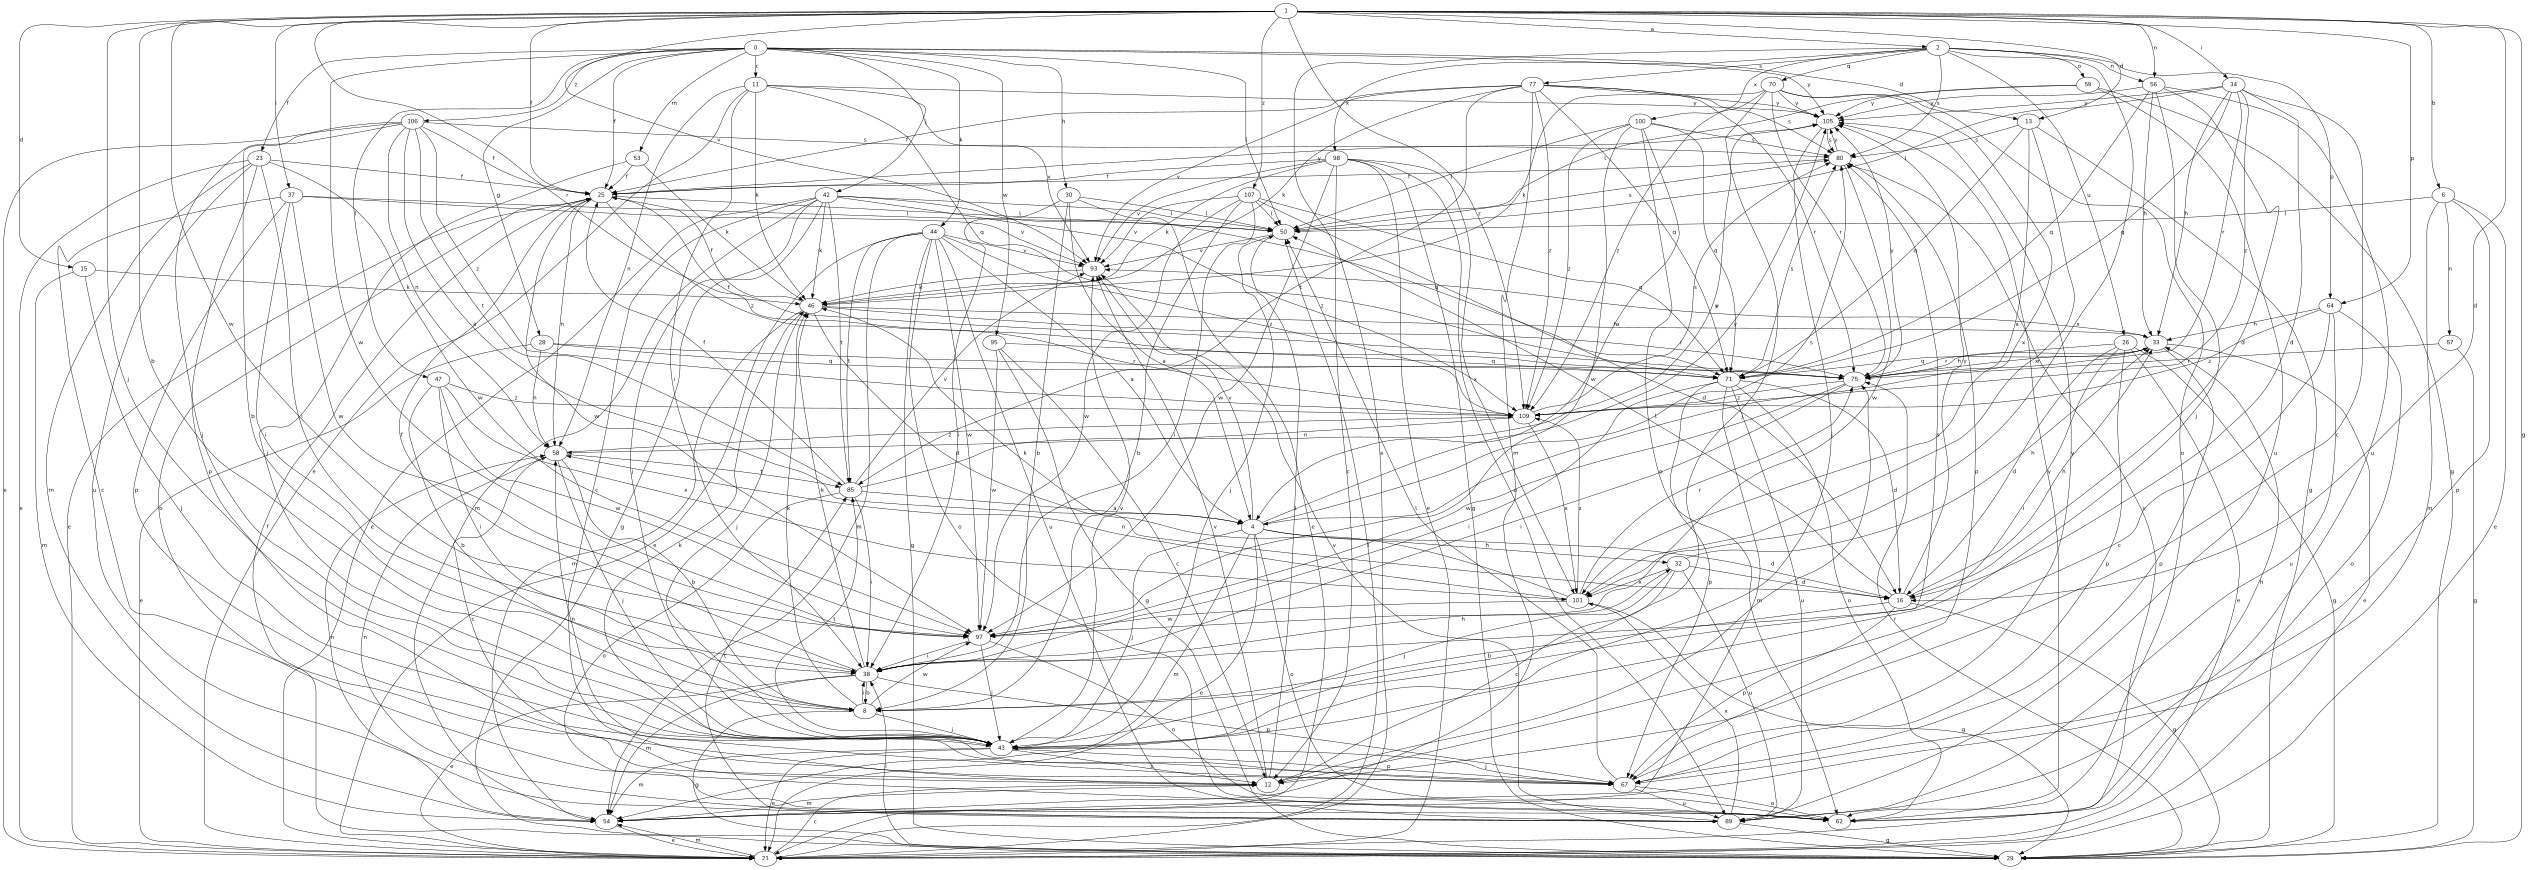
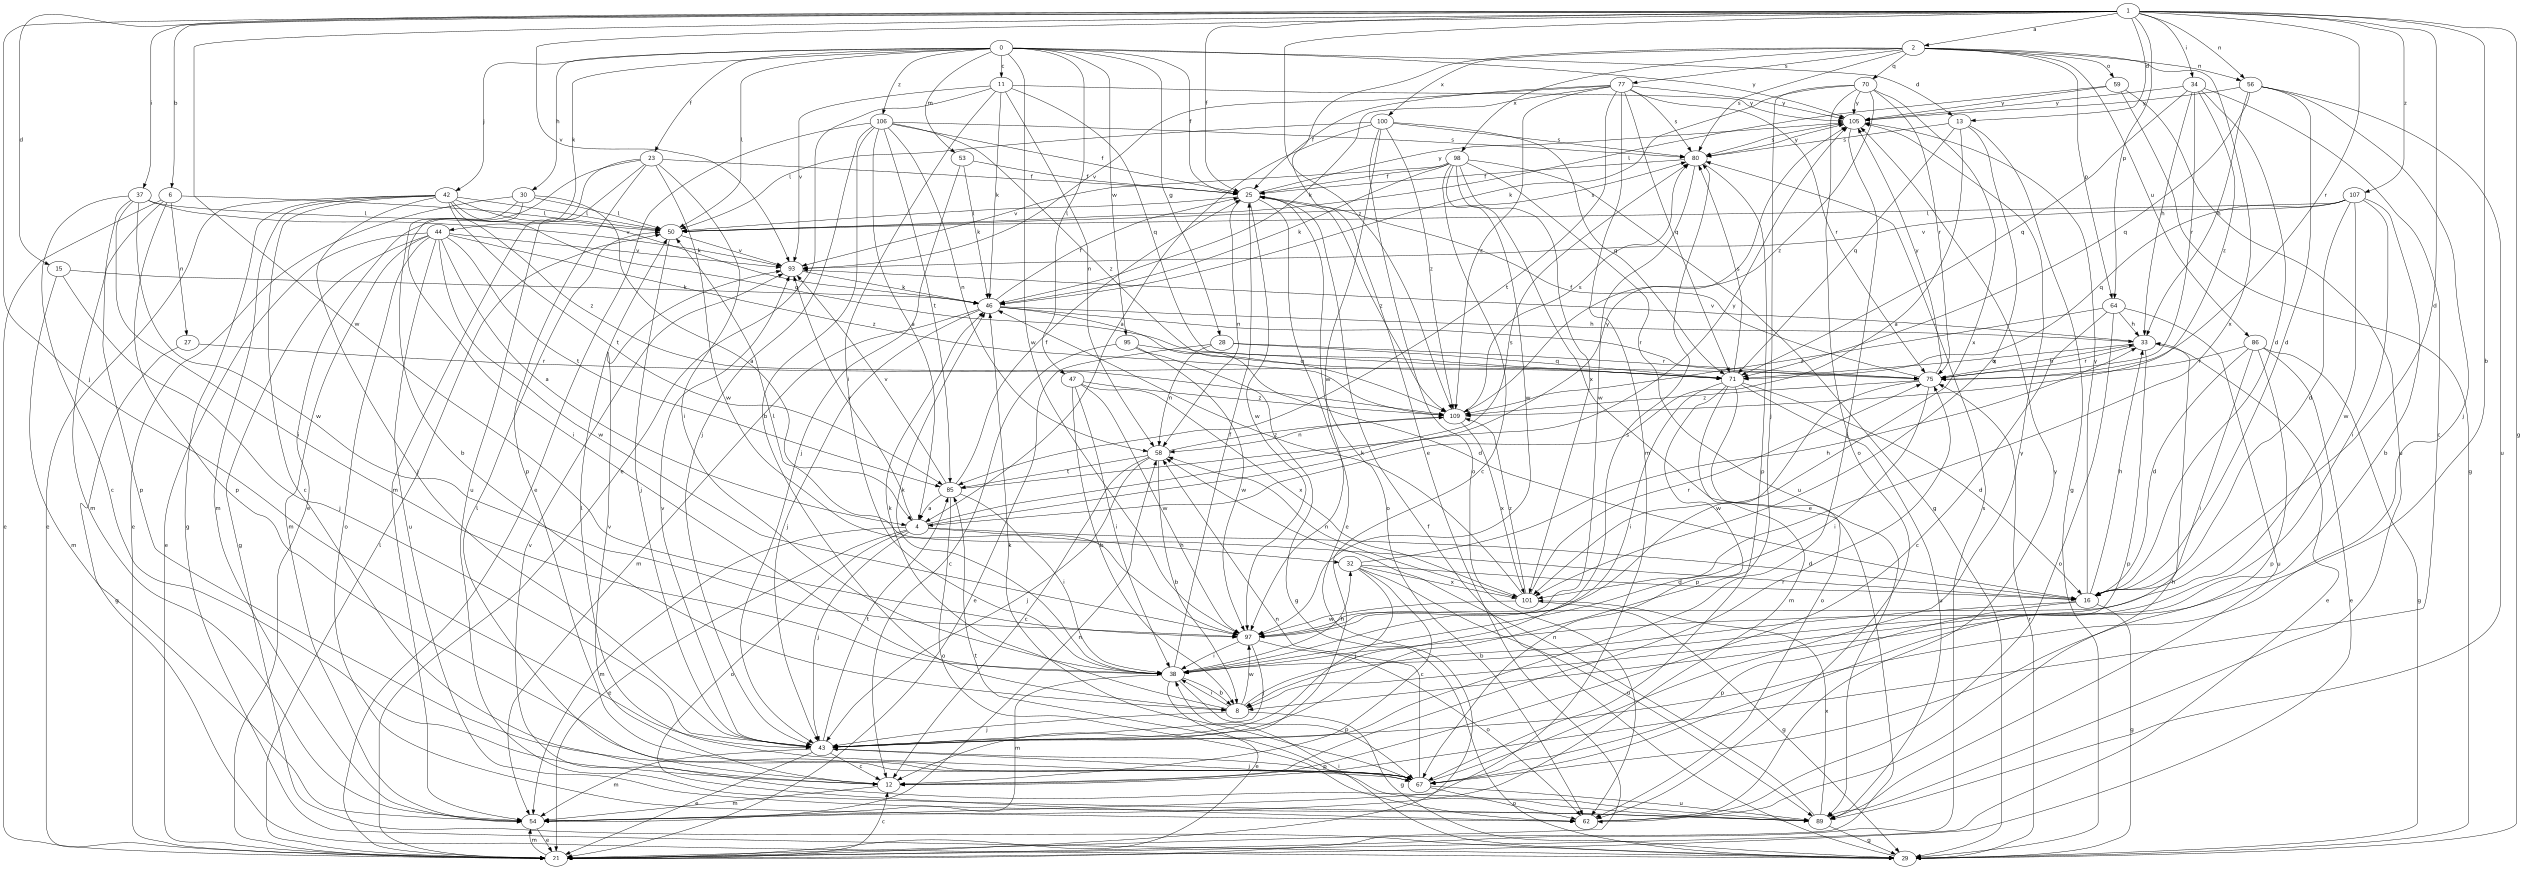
  strict digraph {
    fontname=Nunito
    node [fontname=Nunito]
    edge [fontname=Nunito]
    0
    11
    13
    23
    25
    28
    30
    42
    44
    47
    50
    53
    95
    97
    105
    106
    46
    93
    21
    38
    58
    71
    29
    80
    101
    4
    54
    67
    89
    109
    62
    75
    8
    43
    12
    85
    16
    33
    1
    2
    6
    15
    34
    37
    56
    64
    107
    59
    70
    77
-   86 [label=26]
+   86
    98
    100
-   57
+   57 [label=27]
    32
    0 -> 11 [label=c]
    0 -> 13 [label=d]
    0 -> 23 [label=f]
    0 -> 25 [label=f]
    0 -> 28 [label=g]
    0 -> 30 [label=h]
    0 -> 42 [label=j]
    0 -> 44 [label=k]
    0 -> 47 [label=l]
    0 -> 50 [label=l]
    0 -> 53 [label=m]
    0 -> 95 [label=w]
    0 -> 97 [label=w]
    0 -> 105 [label=y]
    0 -> 106 [label=z]
    11 -> 105 [label=y]
    11 -> 46 [label=k]
    11 -> 93 [label=v]
    11 -> 21 [label=e]
    11 -> 38 [label=i]
    11 -> 58 [label=n]
    11 -> 71 [label=q]
    13 -> 71 [label=q]
    13 -> 29 [label=g]
    13 -> 80 [label=s]
    13 -> 101 [label=x]
    13 -> 4 [label=a]
    23 -> 25 [label=f]
    23 -> 97 [label=w]
    23 -> 21 [label=e]
    23 -> 38 [label=i]
    23 -> 54 [label=m]
    23 -> 67 [label=p]
    23 -> 89 [label=u]
    25 -> 50 [label=l]
    25 -> 97 [label=w]
    25 -> 105 [label=y]
    25 -> 21 [label=e]
    25 -> 58 [label=n]
    25 -> 109 [label=z]
    25 -> 62 [label=o]
    28 -> 21 [label=e]
    28 -> 58 [label=n]
    28 -> 71 [label=q]
    28 -> 75 [label=r]
    30 -> 50 [label=l]
    30 -> 21 [label=e]
    30 -> 38 [label=i]
    30 -> 4 [label=a]
    30 -> 8 [label=b]
    42 -> 50 [label=l]
    42 -> 46 [label=k]
    42 -> 21 [label=e]
    42 -> 71 [label=q]
    42 -> 29 [label=g]
    42 -> 54 [label=m]
    42 -> 109 [label=z]
    42 -> 43 [label=j]
    42 -> 12 [label=c]
    42 -> 85 [label=t]
    44 -> 97 [label=w]
    44 -> 93 [label=v]
    44 -> 21 [label=e]
    44 -> 29 [label=g]
    44 -> 4 [label=a]
    44 -> 54 [label=m]
    44 -> 89 [label=u]
    44 -> 109 [label=z]
    44 -> 62 [label=o]
    44 -> 85 [label=t]
    47 -> 97 [label=w]
    47 -> 38 [label=i]
    47 -> 101 [label=x]
    47 -> 109 [label=z]
    47 -> 8 [label=b]
    50 -> 93 [label=v]
    50 -> 80 [label=s]
    50 -> 43 [label=j]
    53 -> 25 [label=f]
    53 -> 46 [label=k]
    53 -> 43 [label=j]
    95 -> 97 [label=w]
    95 -> 71 [label=q]
    95 -> 29 [label=g]
    95 -> 12 [label=c]
    97 -> 38 [label=i]
    97 -> 62 [label=o]
    97 -> 43 [label=j]
    105 -> 80 [label=s]
    105 -> 43 [label=j]
    106 -> 25 [label=f]
    106 -> 21 [label=e]
    106 -> 58 [label=n]
    106 -> 80 [label=s]
    106 -> 4 [label=a]
    106 -> 109 [label=z]
    106 -> 8 [label=b]
    106 -> 43 [label=j]
    106 -> 85 [label=t]
    46 -> 25 [label=f]
    46 -> 54 [label=m]
    46 -> 75 [label=r]
    46 -> 43 [label=j]
    46 -> 16 [label=d]
    46 -> 33 [label=h]
    93 -> 46 [label=k]
    21 -> 50 [label=l]
    21 -> 80 [label=s]
    21 -> 54 [label=m]
    21 -> 12 [label=c]
    38 -> 25 [label=f]
    38 -> 46 [label=k]
    38 -> 21 [label=e]
    38 -> 54 [label=m]
    38 -> 67 [label=p]
    38 -> 8 [label=b]
    38 -> 32 [label=h]
    58 -> 109 [label=z]
    58 -> 8 [label=b]
    58 -> 43 [label=j]
    58 -> 12 [label=c]
    58 -> 85 [label=t]
    71 -> 38 [label=i]
    71 -> 80 [label=s]
    71 -> 54 [label=m]
    71 -> 67 [label=p]
    71 -> 89 [label=u]
    71 -> 62 [label=o]
    71 -> 16 [label=d]
    29 -> 25 [label=f]
    29 -> 38 [label=i]
    29 -> 75 [label=r]
    80 -> 25 [label=f]
    80 -> 97 [label=w]
    80 -> 105 [label=y]
    80 -> 67 [label=p]
    101 -> 97 [label=w]
    101 -> 46 [label=k]
    101 -> 58 [label=n]
    101 -> 29 [label=g]
    101 -> 109 [label=z]
    101 -> 75 [label=r]
    4 -> 105 [label=y]
    4 -> 93 [label=v]
    4 -> 21 [label=e]
    4 -> 80 [label=s]
    4 -> 54 [label=m]
    4 -> 62 [label=o]
    4 -> 43 [label=j]
    4 -> 16 [label=d]
    4 -> 32 [label=h]
    54 -> 21 [label=e]
    54 -> 58 [label=n]
    67 -> 50 [label=l]
    67 -> 105 [label=y]
    67 -> 46 [label=k]
    67 -> 58 [label=n]
    67 -> 89 [label=u]
    67 -> 62 [label=o]
    67 -> 43 [label=j]
    89 -> 93 [label=v]
    89 -> 58 [label=n]
    89 -> 29 [label=g]
    89 -> 101 [label=x]
    89 -> 85 [label=t]
    109 -> 58 [label=n]
    109 -> 80 [label=s]
    109 -> 101 [label=x]
    62 -> 105 [label=y]
    62 -> 33 [label=h]
    75 -> 25 [label=f]
    75 -> 97 [label=w]
    75 -> 105 [label=y]
    75 -> 38 [label=i]
    75 -> 109 [label=z]
    75 -> 33 [label=h]
    8 -> 97 [label=w]
    8 -> 46 [label=k]
    8 -> 38 [label=i]
    8 -> 29 [label=g]
    8 -> 80 [label=s]
    8 -> 43 [label=j]
    43 -> 93 [label=v]
    43 -> 21 [label=e]
    43 -> 54 [label=m]
    43 -> 67 [label=p]
    43 -> 12 [label=c]
    43 -> 85 [label=t]
    12 -> 50 [label=l]
    12 -> 93 [label=v]
    12 -> 54 [label=m]
    12 -> 75 [label=r]
    85 -> 25 [label=f]
    85 -> 105 [label=y]
    85 -> 93 [label=v]
    85 -> 38 [label=i]
    85 -> 4 [label=a]
    85 -> 62 [label=o]
    16 -> 50 [label=l]
    16 -> 105 [label=y]
    16 -> 29 [label=g]
    16 -> 67 [label=p]
    16 -> 8 [label=b]
    16 -> 33 [label=h]
    33 -> 93 [label=v]
    33 -> 21 [label=e]
    33 -> 71 [label=q]
    33 -> 67 [label=p]
    33 -> 75 [label=r]
    1 -> 13 [label=d]
    1 -> 25 [label=f]
    1 -> 97 [label=w]
    1 -> 93 [label=v]
    1 -> 29 [label=g]
    1 -> 109 [label=z]
    1 -> 75 [label=r]
    1 -> 8 [label=b]
    1 -> 43 [label=j]
    1 -> 16 [label=d]
    1 -> 2 [label=a]
    1 -> 6 [label=b]
    1 -> 15 [label=d]
    1 -> 34 [label=i]
    1 -> 37 [label=i]
    1 -> 56 [label=n]
    1 -> 64 [label=p]
    1 -> 107 [label=z]
    2 -> 21 [label=e]
    2 -> 80 [label=s]
    2 -> 101 [label=x]
    2 -> 56 [label=n]
    2 -> 64 [label=p]
    2 -> 59 [label=o]
    2 -> 70 [label=q]
    2 -> 77 [label=s]
    2 -> 86 [label=u]
    2 -> 98 [label=x]
    2 -> 100 [label=x]
    6 -> 50 [label=l]
    6 -> 21 [label=e]
    6 -> 54 [label=m]
    6 -> 67 [label=p]
    6 -> 57 [label=n]
    15 -> 46 [label=k]
    15 -> 54 [label=m]
    15 -> 43 [label=j]
-   34 -> 50 [label=l]
    34 -> 105 [label=y]
    34 -> 71 [label=q]
    34 -> 109 [label=z]
    34 -> 75 [label=r]
    34 -> 12 [label=c]
    34 -> 16 [label=d]
    34 -> 33 [label=h]
    37 -> 50 [label=l]
    37 -> 97 [label=w]
    37 -> 93 [label=v]
    37 -> 38 [label=i]
    37 -> 67 [label=p]
    37 -> 12 [label=c]
    56 -> 105 [label=y]
    56 -> 71 [label=q]
    56 -> 89 [label=u]
    56 -> 43 [label=j]
    56 -> 16 [label=d]
    56 -> 33 [label=h]
    64 -> 89 [label=u]
    64 -> 109 [label=z]
    64 -> 62 [label=o]
    64 -> 12 [label=c]
    64 -> 33 [label=h]
    107 -> 50 [label=l]
    107 -> 97 [label=w]
    107 -> 93 [label=v]
    107 -> 38 [label=i]
    107 -> 71 [label=q]
    107 -> 8 [label=b]
    107 -> 16 [label=d]
    59 -> 50 [label=l]
    59 -> 105 [label=y]
    59 -> 29 [label=g]
    59 -> 89 [label=u]
    70 -> 105 [label=y]
    70 -> 46 [label=k]
    70 -> 101 [label=x]
    70 -> 109 [label=z]
    70 -> 62 [label=o]
    70 -> 75 [label=r]
    70 -> 43 [label=j]
    77 -> 25 [label=f]
    77 -> 105 [label=y]
    77 -> 46 [label=k]
    77 -> 93 [label=v]
    77 -> 71 [label=q]
    77 -> 80 [label=s]
    77 -> 54 [label=m]
    77 -> 109 [label=z]
    77 -> 75 [label=r]
    77 -> 85 [label=t]
    86 -> 21 [label=e]
    86 -> 38 [label=i]
    86 -> 29 [label=g]
    86 -> 67 [label=p]
    86 -> 75 [label=r]
    86 -> 16 [label=d]
    98 -> 25 [label=f]
    98 -> 97 [label=w]
    98 -> 46 [label=k]
    98 -> 93 [label=v]
    98 -> 21 [label=e]
    98 -> 29 [label=g]
    98 -> 101 [label=x]
    98 -> 89 [label=u]
    98 -> 12 [label=c]
    100 -> 50 [label=l]
    100 -> 97 [label=w]
    100 -> 71 [label=q]
    100 -> 80 [label=s]
    100 -> 4 [label=a]
    100 -> 109 [label=z]
    100 -> 62 [label=o]
    57 -> 29 [label=g]
    57 -> 75 [label=r]
    32 -> 101 [label=x]
    32 -> 89 [label=u]
    32 -> 43 [label=j]
    32 -> 12 [label=c]
    32 -> 16 [label=d]
    32 -> 33 [label=h]
  }
